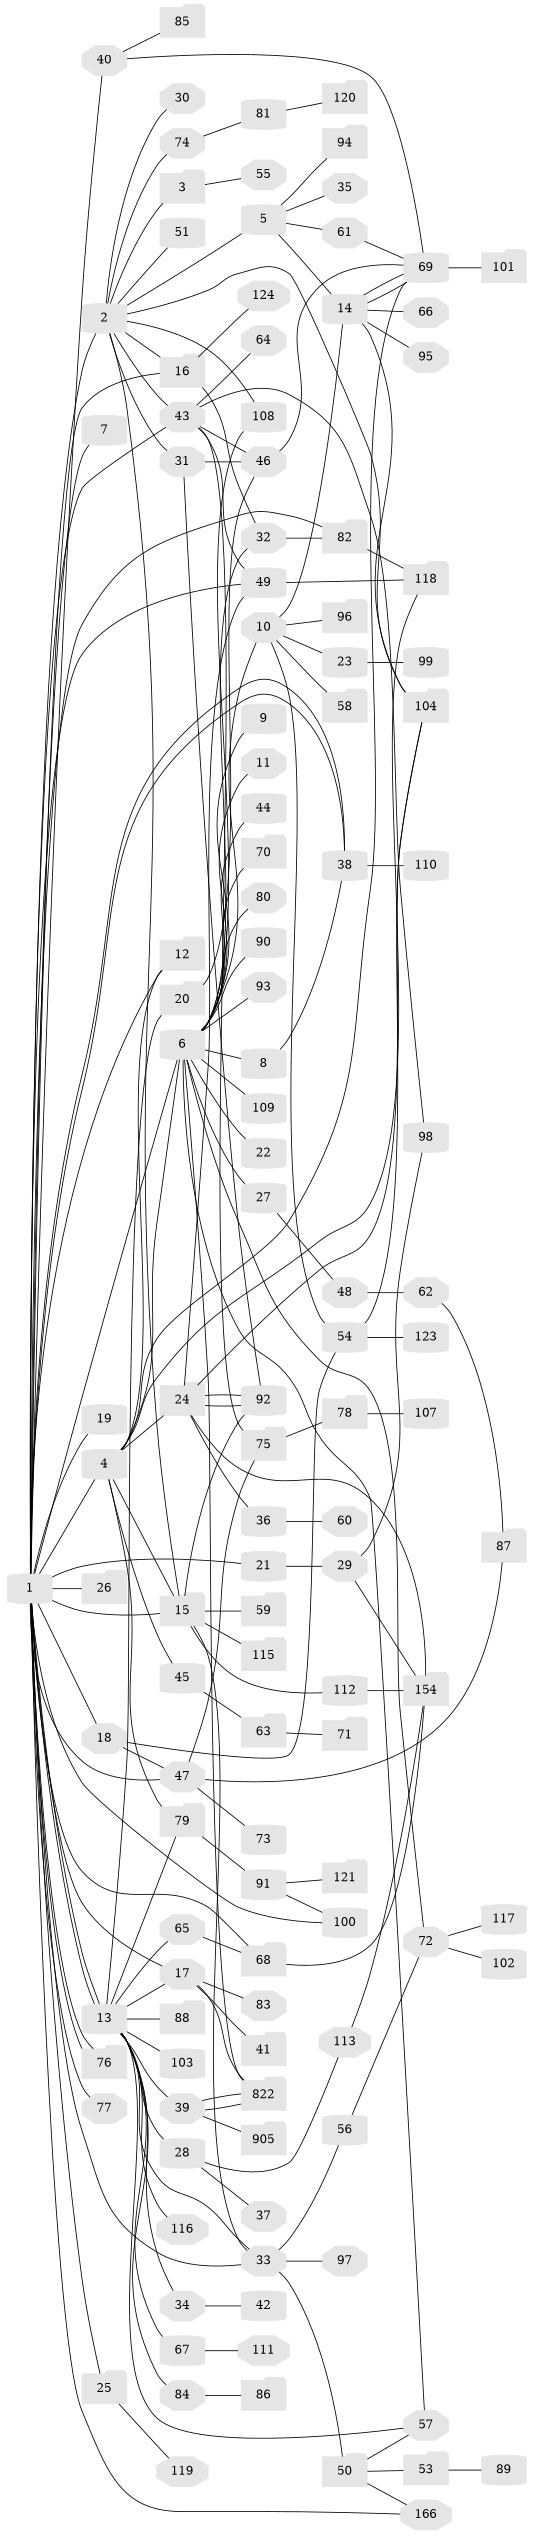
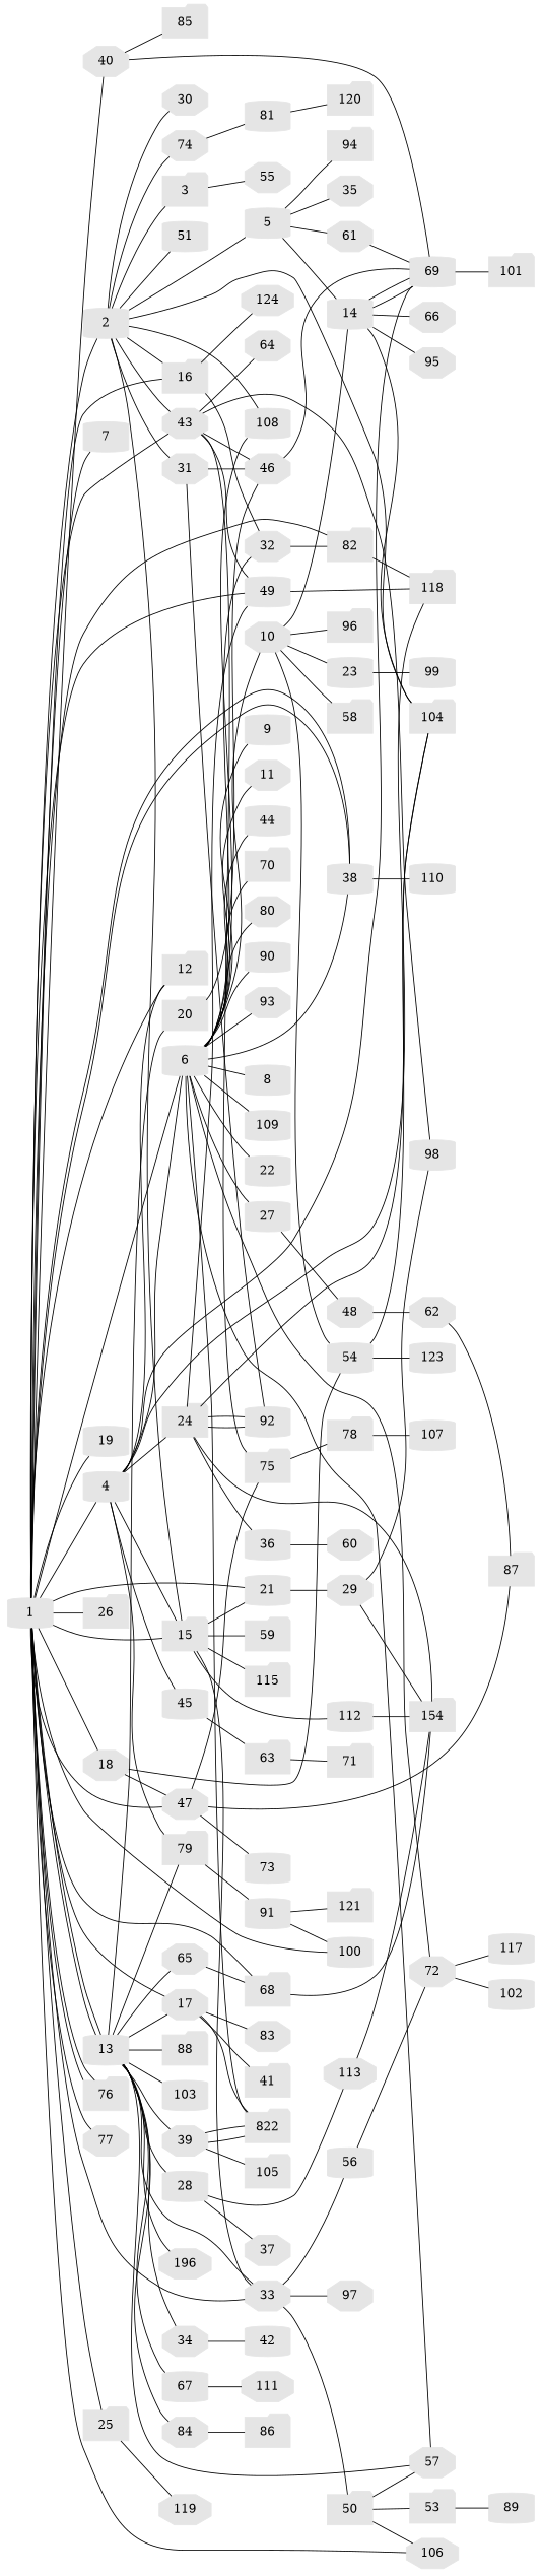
  graph {
    rankdir=LR
    node [color=gray90 shape=cylinder style=filled]
    1
    2
    4
    6
    7
    12 [shape=folder]
    13
    15 [shape=folder]
    16 [shape=folder]
    17 [shape=octagon]
    18 [shape=octagon]
    19
    21
    25 [shape=folder]
    26 [shape=folder]
    33 [shape=octagon]
    38
    40 [shape=octagon]
    43 [shape=octagon]
    47 [shape=octagon]
    49
    68 [shape=folder]
    76 [shape=folder]
    77 [shape=octagon]
    82 [shape=folder]
    100
-   106 [shape=octagon label=166]
+   106 [shape=octagon]
    3 [shape=folder]
    5
    30 [shape=octagon]
    31 [shape=octagon]
    51
    74 [shape=octagon]
    104 [shape=folder]
    108
    24 [shape=folder]
    45
    69
    79 [shape=folder]
    118 [shape=folder]
    8
    9
    10 [shape=octagon]
    11 [shape=octagon]
    22
    27
    32 [shape=octagon]
    44
    57 [shape=octagon]
    70 [shape=folder]
    72 [shape=octagon]
    80 [shape=octagon]
    90
    93 [shape=octagon]
    109
    n56 [label=822 shape=folder]
    20 [shape=folder]
    28
    34 [shape=octagon]
    39 [shape=octagon]
    65 [shape=octagon]
    67
    84 [shape=octagon]
    88 [shape=folder]
    103
-   116 [shape=octagon]
+   116 [shape=octagon label=196]
    59 [shape=folder]
    112
    115 [shape=folder]
    124 [shape=octagon]
    41 [shape=folder]
    83 [shape=octagon]
    54
    29 [shape=octagon]
    119 [shape=octagon]
    50 [shape=folder]
    56
    97 [shape=octagon]
    110
    85 [shape=folder]
    46 [shape=octagon]
    98
    64 [shape=octagon]
    75 [shape=folder]
    73
    87 [shape=folder]
    n87 [label=154 shape=folder]
    55 [shape=octagon]
    14
    35 [shape=octagon]
    61 [shape=octagon]
    94 [shape=folder]
    92
    81
    36
    63 [shape=folder]
    101 [shape=folder]
    91
    66 [shape=octagon]
    95 [shape=octagon]
    23
    58 [shape=folder]
    96 [shape=folder]
    48 [shape=octagon]
    102
    117
    99
    123
    37 [shape=octagon]
    113 [shape=octagon]
    42
-   105 [shape=folder label=905]
+   105 [shape=folder]
    111 [shape=octagon]
    86 [shape=folder]
    60 [shape=octagon]
    62 [shape=octagon]
    53 [shape=folder]
    78 [shape=folder]
    71 [shape=folder]
    89
    120 [shape=folder]
    107
    121 [shape=folder]
    1 -- 2
    1 -- 4
    1 -- 6
    1 -- 7
    1 -- 12
    1 -- 13
    1 -- 13
    1 -- 15
    1 -- 16
    1 -- 17
    1 -- 18
    1 -- 19
    1 -- 21
    1 -- 25
    1 -- 26
    1 -- 33
    1 -- 38
    1 -- 38
    1 -- 40
    1 -- 43
    1 -- 47
    1 -- 49
    1 -- 68
    1 -- 76
    1 -- 76
    1 -- 77
    1 -- 82
    1 -- 100
    1 -- 106
    2 -- 15
    2 -- 16
    2 -- 43
    2 -- 3
    2 -- 5
    2 -- 30
    2 -- 31
    2 -- 51
    2 -- 74
    2 -- 104
    2 -- 108
    4 -- 6
    4 -- 12
    4 -- 15
    4 -- 24
    4 -- 45
    4 -- 69
    4 -- 79
    4 -- 118
-   8 -- 38
+   6 -- 38
    6 -- 108
    6 -- 8
    6 -- 9
    6 -- 10
    6 -- 11
    6 -- 22
    6 -- 27
    6 -- 32
    6 -- 44
    6 -- 57
    6 -- 70
    6 -- 72
    6 -- 80
    6 -- 90
    6 -- 93
    6 -- 109
    6 -- n56
    13 -- 17
    13 -- 33
    13 -- 79
    13 -- 57
    13 -- 20
    13 -- 28
    13 -- 34
    13 -- 39
    13 -- 65
    13 -- 67
    13 -- 84
    13 -- 88
    13 -- 103
    13 -- 116
-   15 -- 92
+   15 -- 21
    15 -- 33
    15 -- 59
    15 -- 112
    15 -- 115
    16 -- 32
    16 -- 124
    17 -- n56
    17 -- 41
    17 -- 83
    18 -- 47
    18 -- 54
    21 -- 29
    25 -- 119
    33 -- 50
    33 -- 56
    33 -- 97
    38 -- 110
    40 -- 69
    40 -- 85
    43 -- 49
    43 -- 46
    43 -- 98
    43 -- 64
    43 -- 75
    47 -- 75
    47 -- 73
    47 -- 87
    49 -- 118
    68 -- n87
    82 -- 118
    3 -- 55
    5 -- 14
    5 -- 35
    5 -- 61
    5 -- 94
    31 -- 46
    31 -- 92
    74 -- 81
    24 -- 49
    24 -- 104
    24 -- n87
    24 -- 92
    24 -- 92
    24 -- 36
    45 -- 63
    69 -- 101
    79 -- 91
    10 -- 54
    10 -- 14
    10 -- 23
    10 -- 58
    10 -- 96
    27 -- 48
    32 -- 82
    72 -- 102
    72 -- 117
    20 -- 46
    28 -- 37
    28 -- 113
    34 -- 42
    39 -- n56
    39 -- n56
    39 -- 105
    65 -- 68
    67 -- 111
    84 -- 86
    112 -- n87
    54 -- 104
    54 -- 123
    29 -- 98
    29 -- n87
    50 -- 106
    50 -- 57
    50 -- 53
    56 -- 72
    46 -- 69
    75 -- 78
    14 -- 104
    14 -- 69
    14 -- 69
    14 -- 66
    14 -- 95
    61 -- 69
    81 -- 120
    36 -- 60
    63 -- 71
    91 -- 100
    91 -- 121
    23 -- 99
    48 -- 62
    113 -- n87
    62 -- 87
    53 -- 89
    78 -- 107
  }
